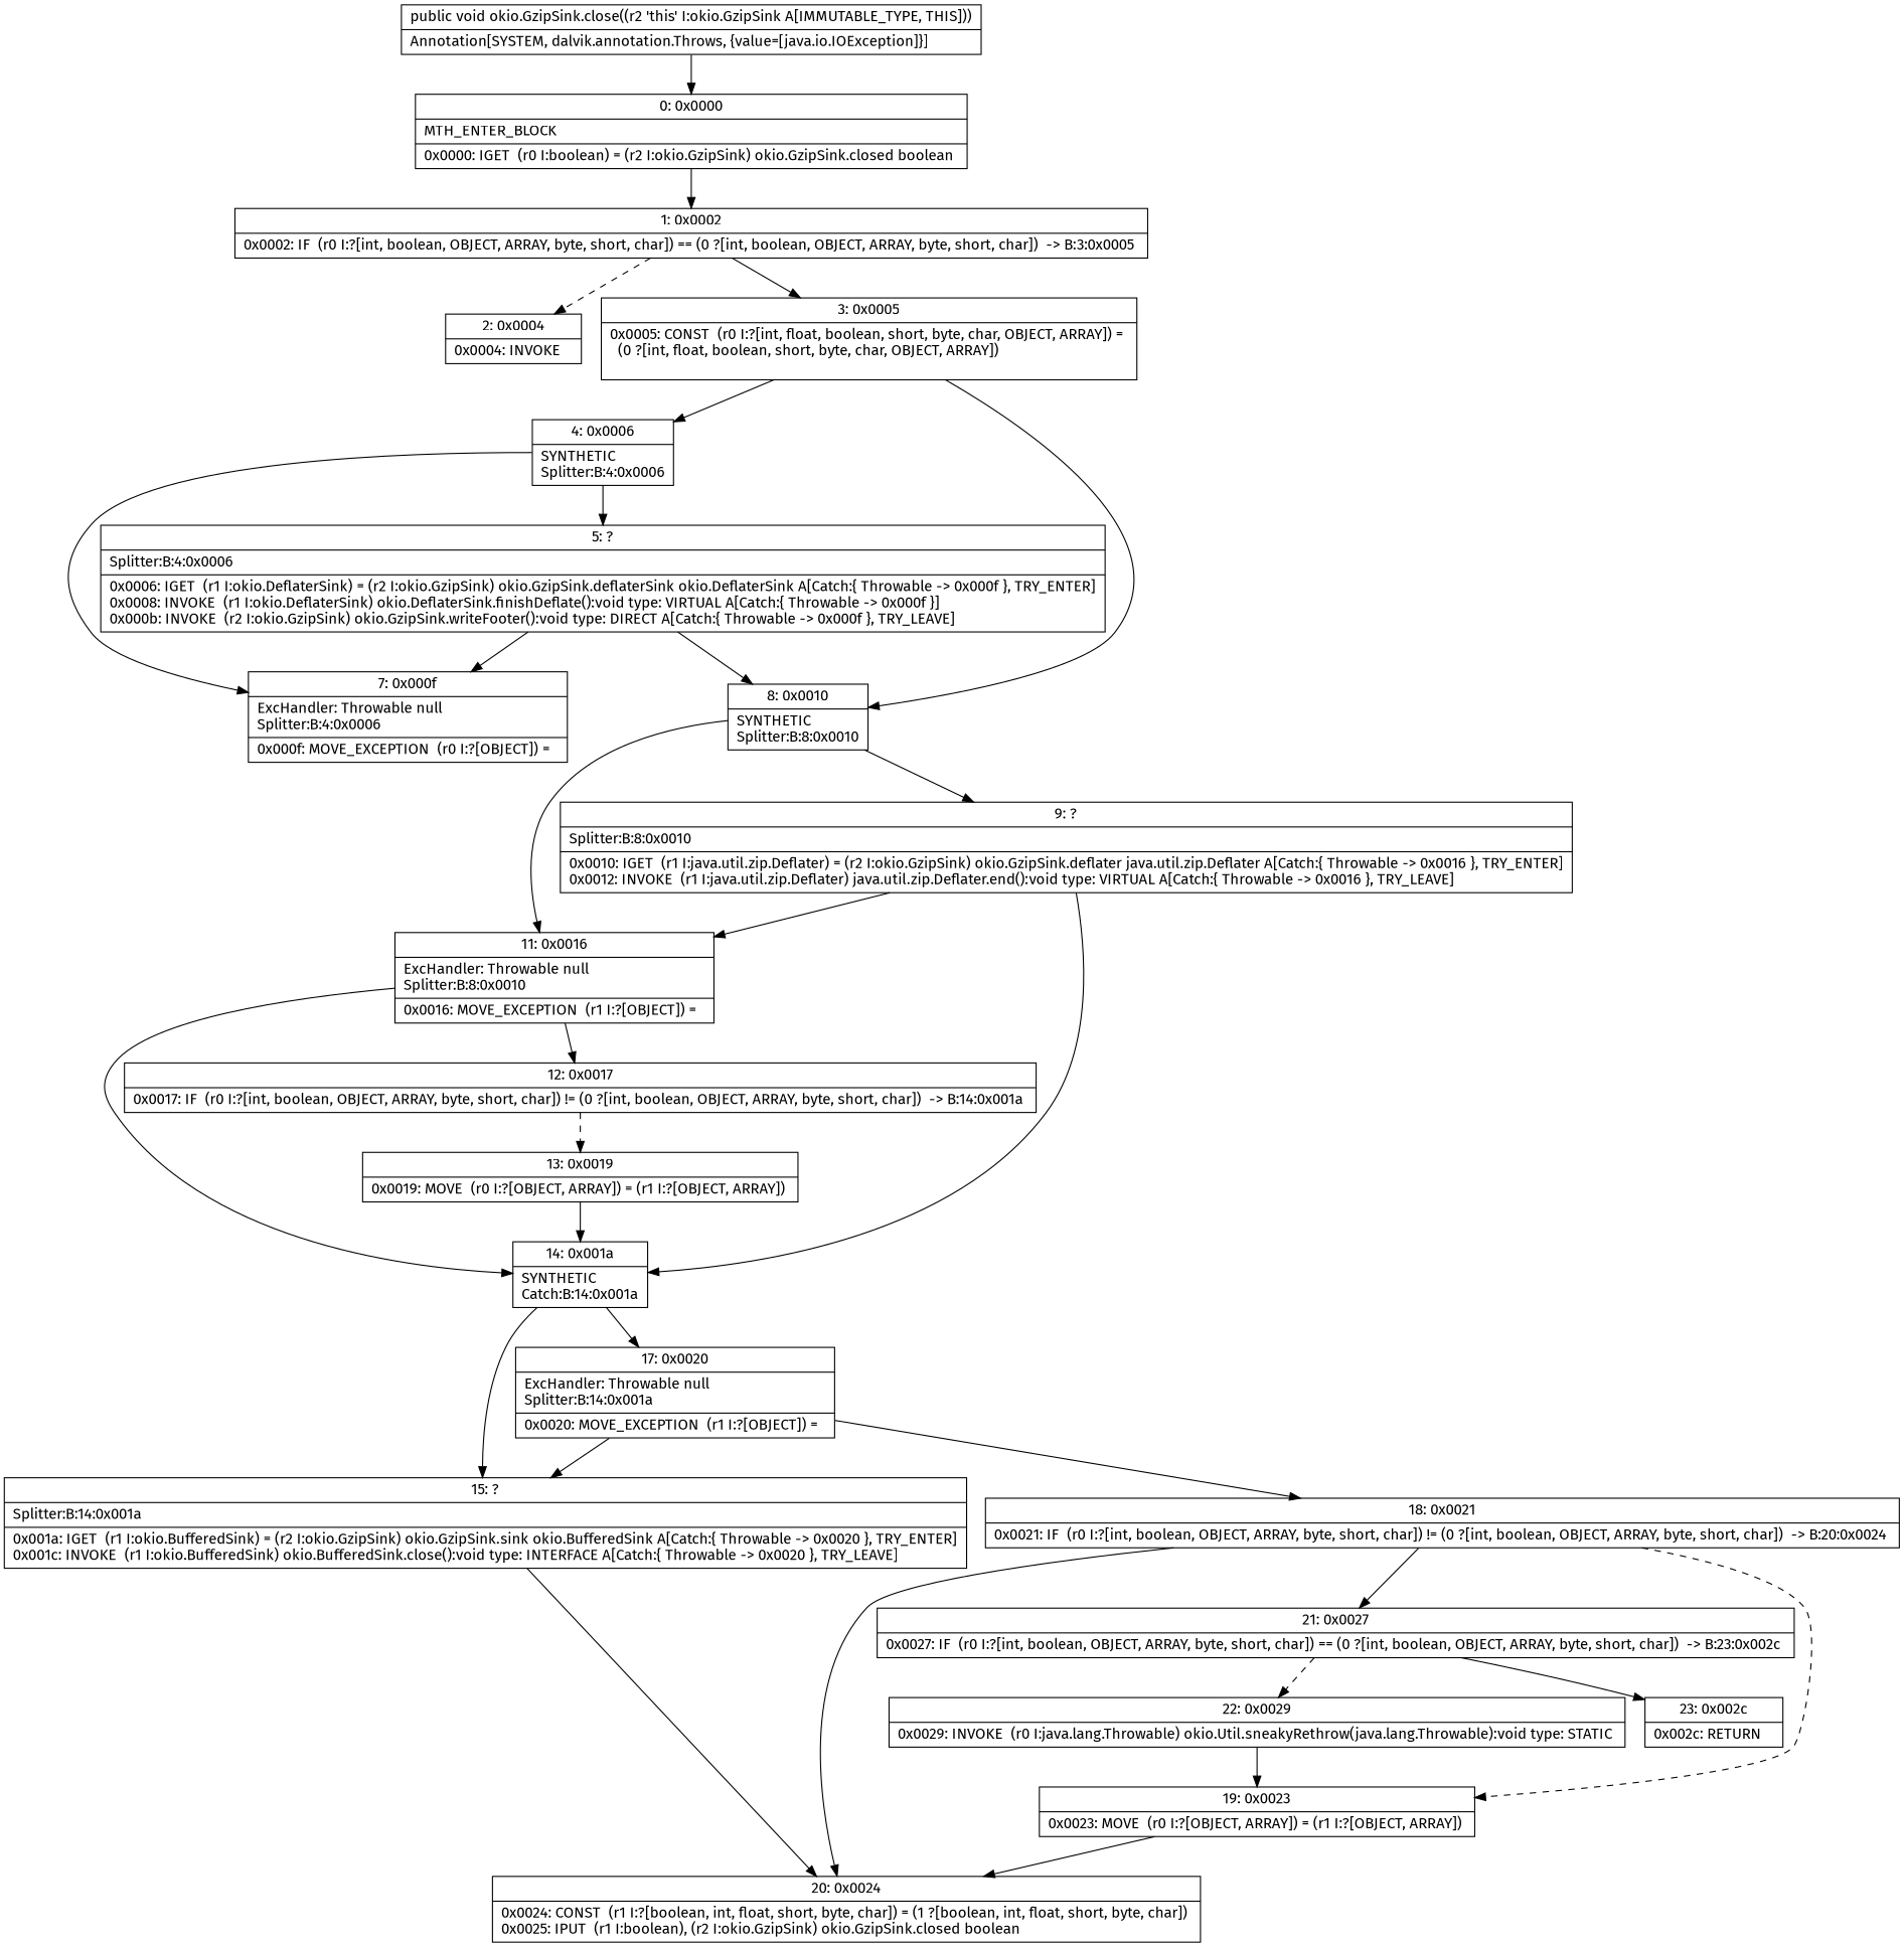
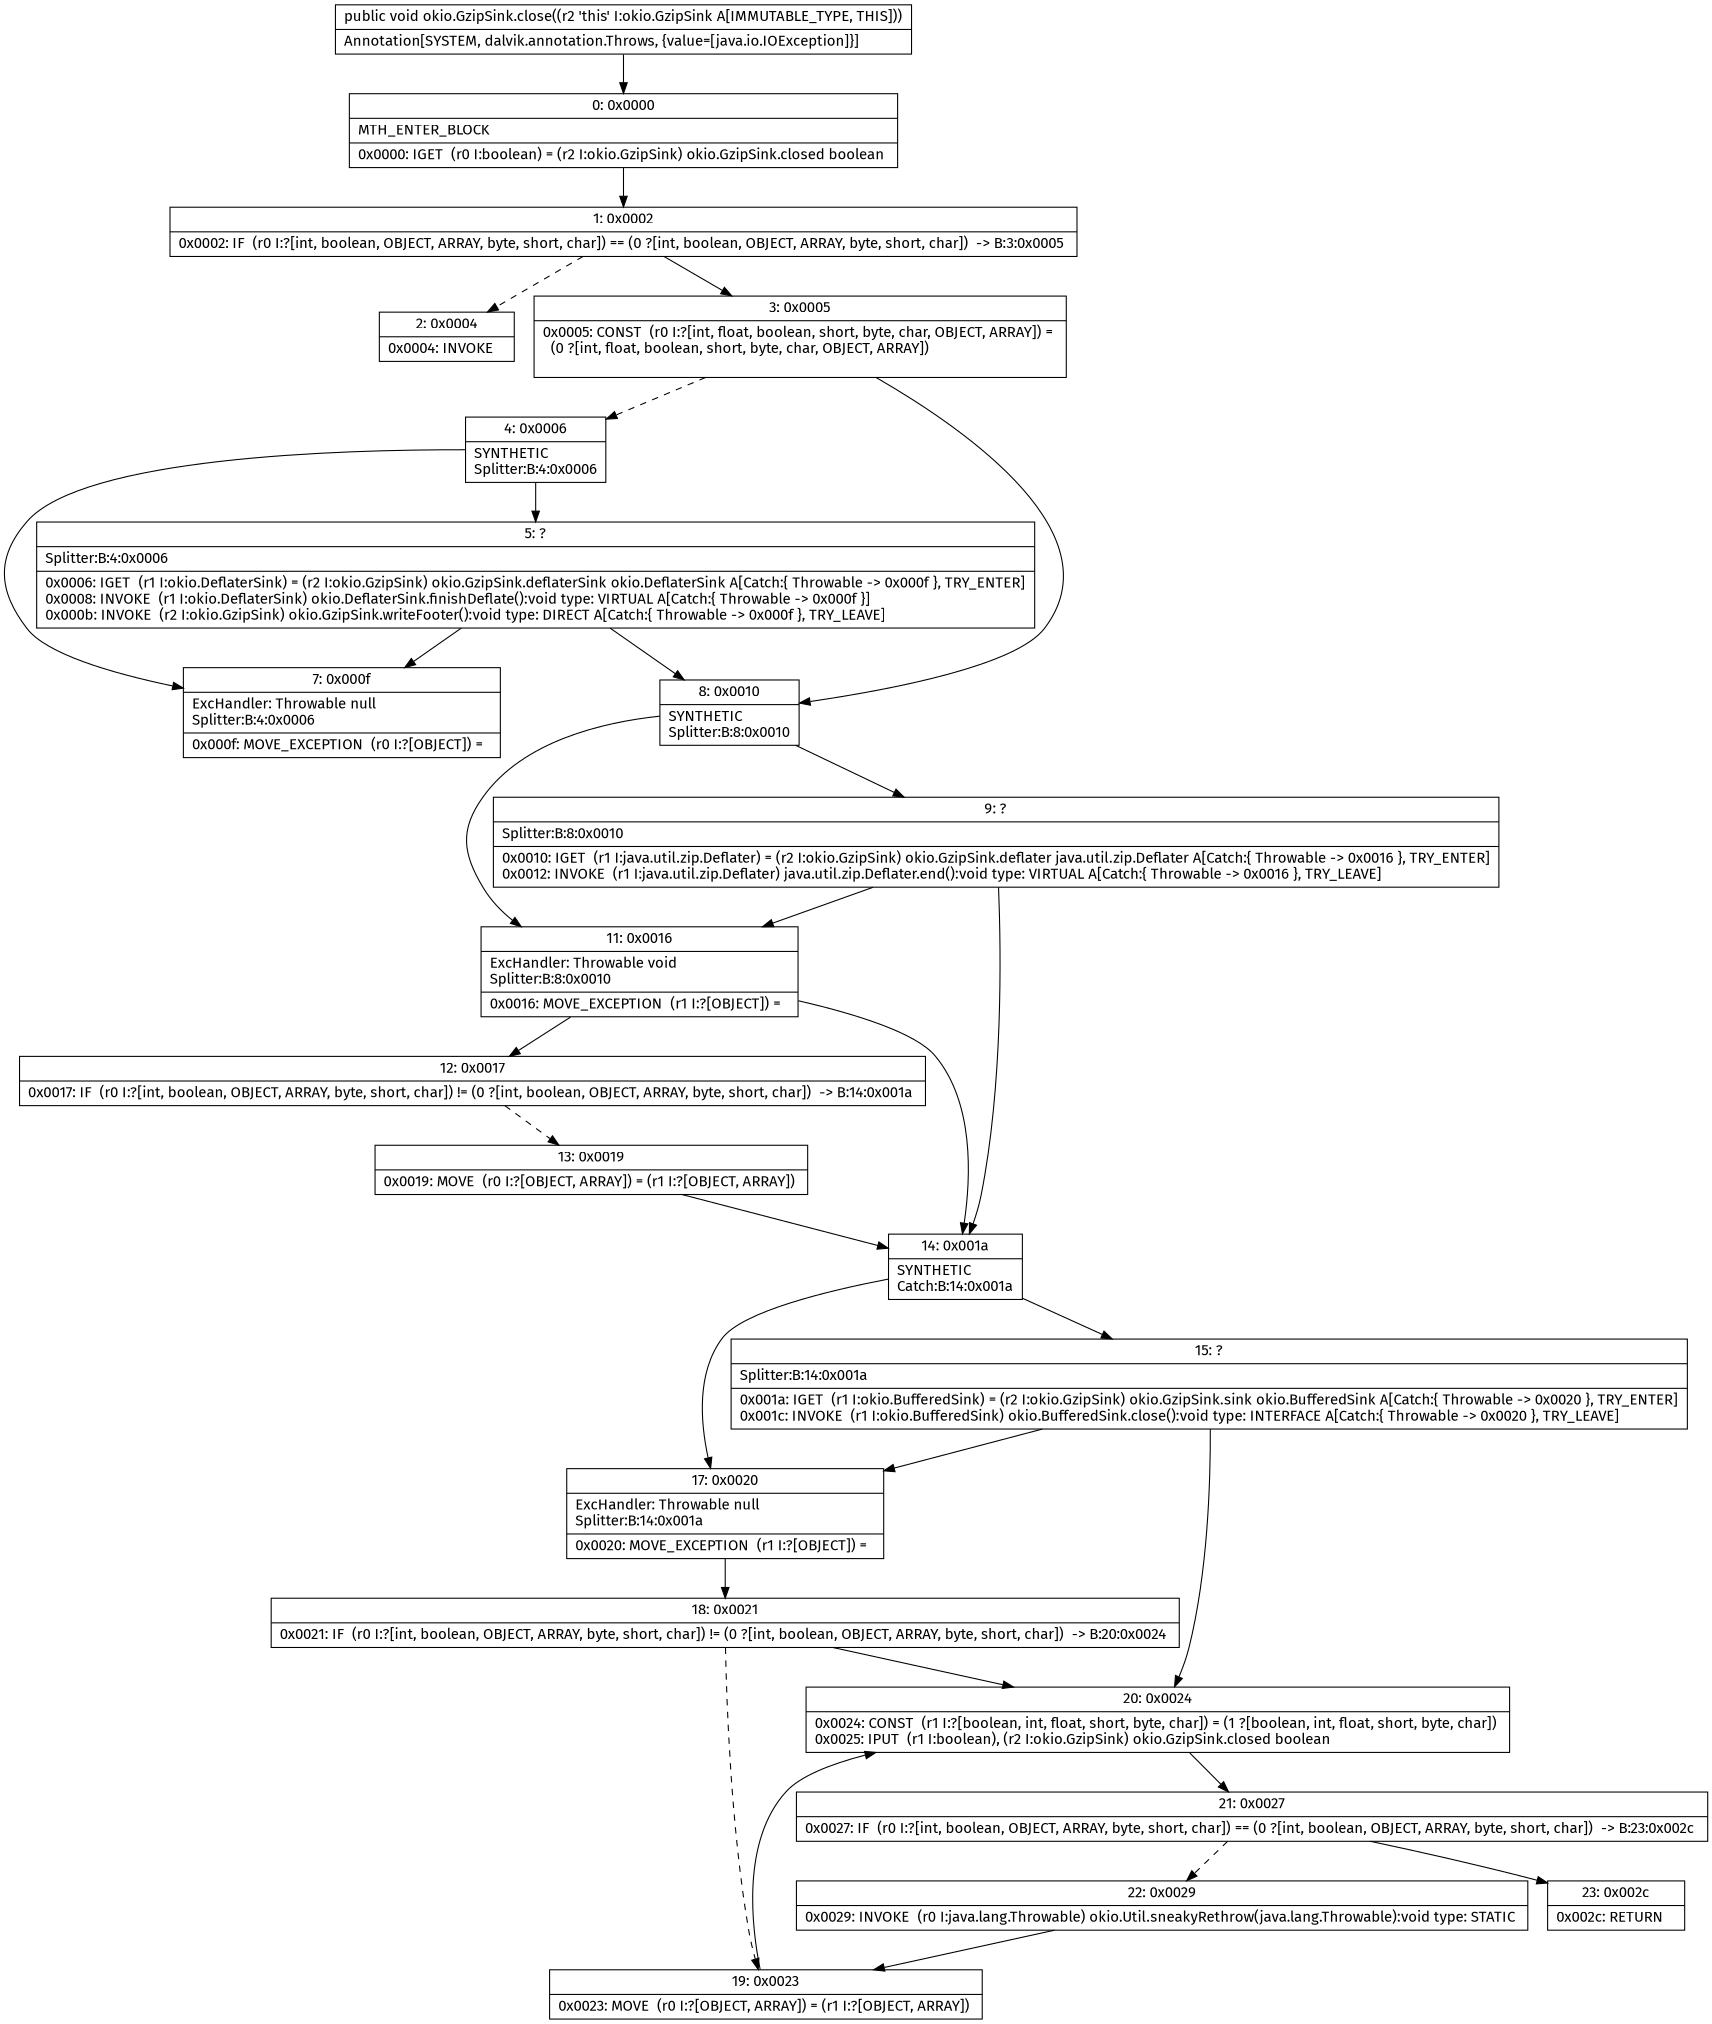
  digraph {
    fontname="Fira Sans"
    node [fontname="Fira Sans" shape=record]
    edge [fontname="Fira Sans"]
    n1 [label="{0\:\ 0x0000|MTH_ENTER_BLOCK\l|0x0000: IGET  (r0 I:boolean) = (r2 I:okio.GzipSink) okio.GzipSink.closed boolean \l}"]
    n2 [label="{1\:\ 0x0002|0x0002: IF  (r0 I:?[int, boolean, OBJECT, ARRAY, byte, short, char]) == (0 ?[int, boolean, OBJECT, ARRAY, byte, short, char])  \-\> B:3:0x0005 \l}"]
    n3 [label="{2\:\ 0x0004|0x0004: INVOKE   \l}"]
    n4 [label="{3\:\ 0x0005|0x0005: CONST  (r0 I:?[int, float, boolean, short, byte, char, OBJECT, ARRAY]) = \l  (0 ?[int, float, boolean, short, byte, char, OBJECT, ARRAY])\l \l}"]
    n5 [label="{4\:\ 0x0006|SYNTHETIC\lSplitter:B:4:0x0006\l}"]
    n6 [label="{8\:\ 0x0010|SYNTHETIC\lSplitter:B:8:0x0010\l}"]
    n7 [label="{5\:\ ?|Splitter:B:4:0x0006\l|0x0006: IGET  (r1 I:okio.DeflaterSink) = (r2 I:okio.GzipSink) okio.GzipSink.deflaterSink okio.DeflaterSink A[Catch:\{ Throwable \-\> 0x000f \}, TRY_ENTER]\l0x0008: INVOKE  (r1 I:okio.DeflaterSink) okio.DeflaterSink.finishDeflate():void type: VIRTUAL A[Catch:\{ Throwable \-\> 0x000f \}]\l0x000b: INVOKE  (r2 I:okio.GzipSink) okio.GzipSink.writeFooter():void type: DIRECT A[Catch:\{ Throwable \-\> 0x000f \}, TRY_LEAVE]\l}"]
    n8 [label="{7\:\ 0x000f|ExcHandler: Throwable null\lSplitter:B:4:0x0006\l|0x000f: MOVE_EXCEPTION  (r0 I:?[OBJECT]) =  \l}"]
    n9 [label="{9\:\ ?|Splitter:B:8:0x0010\l|0x0010: IGET  (r1 I:java.util.zip.Deflater) = (r2 I:okio.GzipSink) okio.GzipSink.deflater java.util.zip.Deflater A[Catch:\{ Throwable \-\> 0x0016 \}, TRY_ENTER]\l0x0012: INVOKE  (r1 I:java.util.zip.Deflater) java.util.zip.Deflater.end():void type: VIRTUAL A[Catch:\{ Throwable \-\> 0x0016 \}, TRY_LEAVE]\l}"]
-   n10 [label="{11\:\ 0x0016|ExcHandler: Throwable null\lSplitter:B:8:0x0010\l|0x0016: MOVE_EXCEPTION  (r1 I:?[OBJECT]) =  \l}"]
+   n10 [label="{11\:\ 0x0016|ExcHandler: Throwable void\lSplitter:B:8:0x0010\l|0x0016: MOVE_EXCEPTION  (r1 I:?[OBJECT]) =  \l}"]
    n11 [label="{14\:\ 0x001a|SYNTHETIC\lCatch:B:14:0x001a\l}"]
    n12 [label="{12\:\ 0x0017|0x0017: IF  (r0 I:?[int, boolean, OBJECT, ARRAY, byte, short, char]) != (0 ?[int, boolean, OBJECT, ARRAY, byte, short, char])  \-\> B:14:0x001a \l}"]
    n13 [label="{15\:\ ?|Splitter:B:14:0x001a\l|0x001a: IGET  (r1 I:okio.BufferedSink) = (r2 I:okio.GzipSink) okio.GzipSink.sink okio.BufferedSink A[Catch:\{ Throwable \-\> 0x0020 \}, TRY_ENTER]\l0x001c: INVOKE  (r1 I:okio.BufferedSink) okio.BufferedSink.close():void type: INTERFACE A[Catch:\{ Throwable \-\> 0x0020 \}, TRY_LEAVE]\l}"]
    n14 [label="{17\:\ 0x0020|ExcHandler: Throwable null\lSplitter:B:14:0x001a\l|0x0020: MOVE_EXCEPTION  (r1 I:?[OBJECT]) =  \l}"]
    n15 [label="{13\:\ 0x0019|0x0019: MOVE  (r0 I:?[OBJECT, ARRAY]) = (r1 I:?[OBJECT, ARRAY]) \l}"]
    n16 [label="{20\:\ 0x0024|0x0024: CONST  (r1 I:?[boolean, int, float, short, byte, char]) = (1 ?[boolean, int, float, short, byte, char]) \l0x0025: IPUT  (r1 I:boolean), (r2 I:okio.GzipSink) okio.GzipSink.closed boolean \l}"]
    n17 [label="{18\:\ 0x0021|0x0021: IF  (r0 I:?[int, boolean, OBJECT, ARRAY, byte, short, char]) != (0 ?[int, boolean, OBJECT, ARRAY, byte, short, char])  \-\> B:20:0x0024 \l}"]
    n18 [label="{21\:\ 0x0027|0x0027: IF  (r0 I:?[int, boolean, OBJECT, ARRAY, byte, short, char]) == (0 ?[int, boolean, OBJECT, ARRAY, byte, short, char])  \-\> B:23:0x002c \l}"]
    n19 [label="{19\:\ 0x0023|0x0023: MOVE  (r0 I:?[OBJECT, ARRAY]) = (r1 I:?[OBJECT, ARRAY]) \l}"]
    n20 [label="{22\:\ 0x0029|0x0029: INVOKE  (r0 I:java.lang.Throwable) okio.Util.sneakyRethrow(java.lang.Throwable):void type: STATIC \l}"]
    n21 [label="{23\:\ 0x002c|0x002c: RETURN   \l}"]
    n22 [label="{public void okio.GzipSink.close((r2 'this' I:okio.GzipSink A[IMMUTABLE_TYPE, THIS]))  | Annotation[SYSTEM, dalvik.annotation.Throws, \{value=[java.io.IOException]\}]\l}"]
    n1 -> n2
    n2 -> n3 [style=dashed]
    n2 -> n4
-   n4 -> n5
+   n4 -> n5 [style=dashed]
    n4 -> n6
    n5 -> n7
    n5 -> n8
    n6 -> n9
    n6 -> n10
    n7 -> n6
    n7 -> n8
    n9 -> n10
    n9 -> n11
    n10 -> n11
    n10 -> n12
    n11 -> n13
    n11 -> n14
    n12 -> n15 [style=dashed]
-   n14 -> n13
+   n13 -> n14
    n13 -> n16
    n14 -> n17
    n15 -> n11
-   n17 -> n18
+   n16 -> n18
    n17 -> n16
    n17 -> n19 [style=dashed]
    n18 -> n20 [style=dashed]
    n18 -> n21
    n19 -> n16
    n20 -> n19
    n22 -> n1
  }
